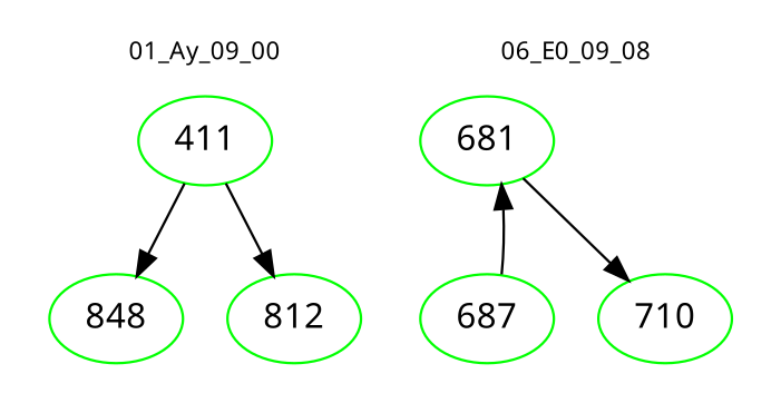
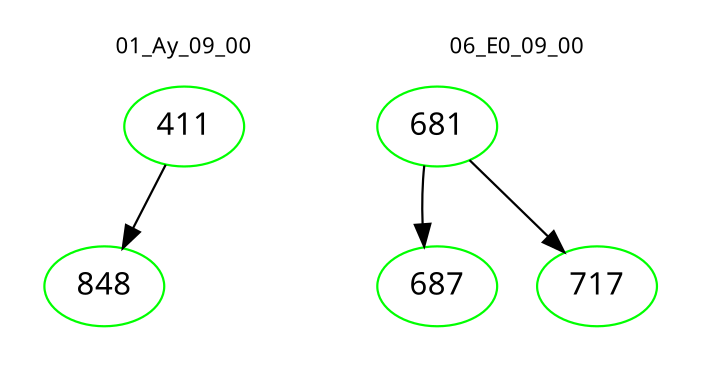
  digraph {
    fontname="Noto Sans"
    node [color=green fontname="Noto Sans"]
    edge [color=black fontname="Noto Sans"]
    n1 [label=411]
    n2 [label=848]
-   n3 [label=812]
    n4 [label=681]
    n5 [label=687]
-   n6 [label=710]
+   n6 [label=717]
    subgraph cluster_1 {
      color=white
      fontsize=10
      label="01_Ay_09_00"
      n1
      n2
-     n3
    }
    subgraph cluster_2 {
      color=white
      fontsize=10
-     label="06_E0_09_08"
+     label="06_E0_09_00"
      n4
      n5
      n6
    }
    n1 -> n2
-   n1 -> n3
-   n5 -> n4
+   n4 -> n5
    n4 -> n6
  }
